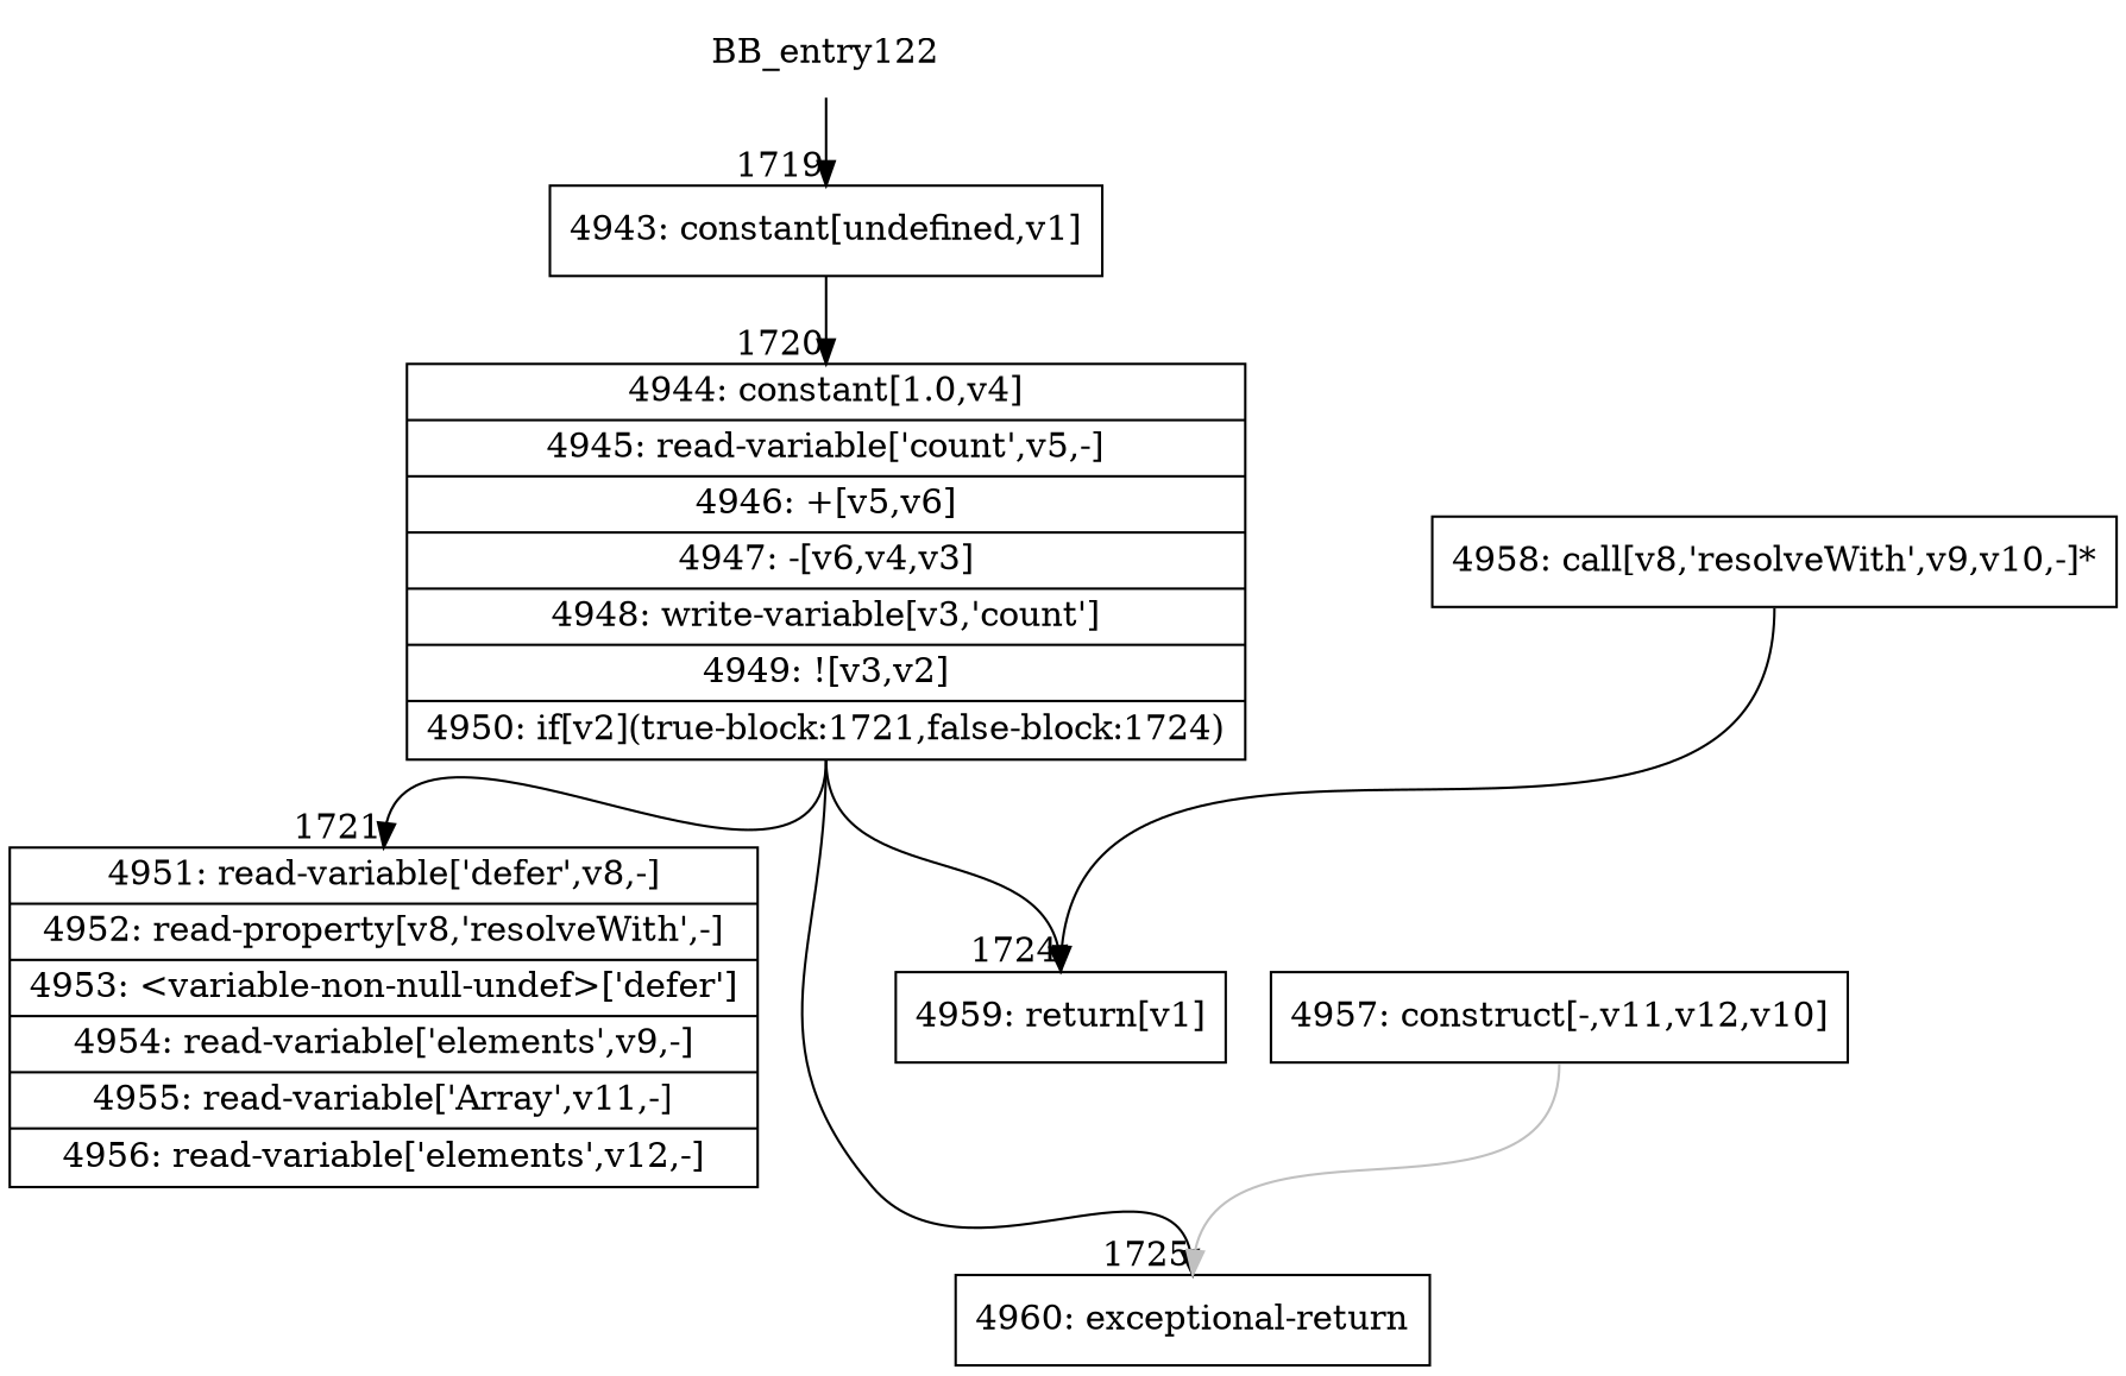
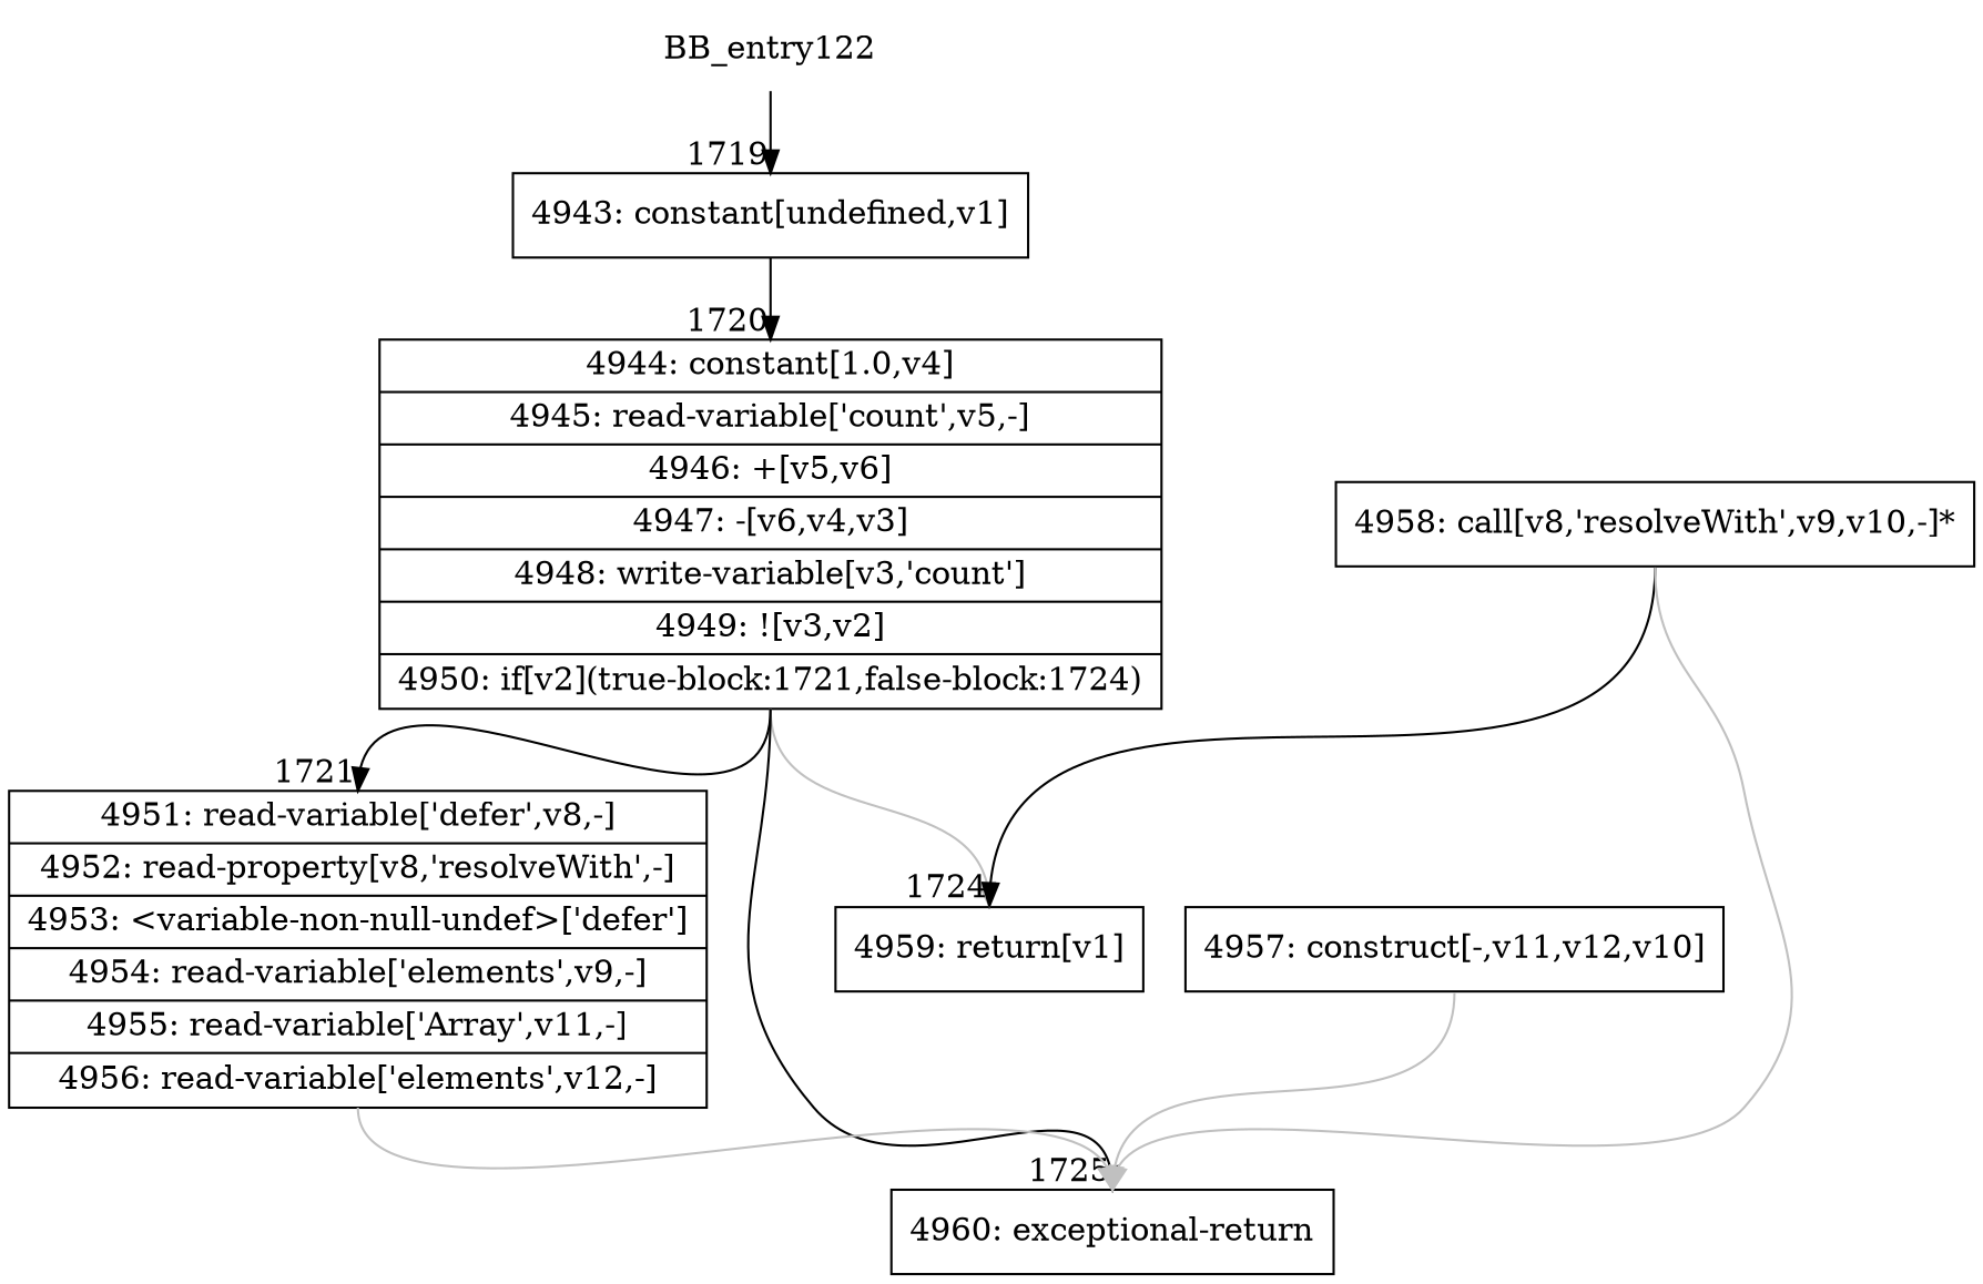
  digraph {
    rankdir=TD
    node [shape=record]
    edge [headport=n tailport=s]
    BB_entry122 [shape=none]
    n2 [label="{4943: constant[undefined,v1]}"]
    n3 [label="{4944: constant[1.0,v4]|4945: read-variable['count',v5,-]|4946: +[v5,v6]|4947: -[v6,v4,v3]|4948: write-variable[v3,'count']|4949: ![v3,v2]|4950: if[v2](true-block:1721,false-block:1724)}"]
    n4 [label="{4951: read-variable['defer',v8,-]|4952: read-property[v8,'resolveWith',-]|4953: \<variable-non-null-undef\>['defer']|4954: read-variable['elements',v9,-]|4955: read-variable['Array',v11,-]|4956: read-variable['elements',v12,-]}"]
    n5 [label="{4959: return[v1]}"]
    n6 [label="{4960: exceptional-return}"]
    n7 [label="{4957: construct[-,v11,v12,v10]}"]
    n8 [label="{4958: call[v8,'resolveWith',v9,v10,-]*}"]
    BB_entry122 -> n2 [headlabel="    1719"]
    n2 -> n3 [headlabel="      1720"]
    n3 -> n4 [headlabel="      1721"]
-   n3 -> n5 [headlabel="      1724"]
+   n3 -> n5 [headlabel="      1724" color=gray]
    n3 -> n6 [color=black headlabel="      1725"]
+   n4 -> n6 [color=gray]
    n7 -> n6 [color=gray]
    n8 -> n5
+   n8 -> n6 [color=gray]
  }
